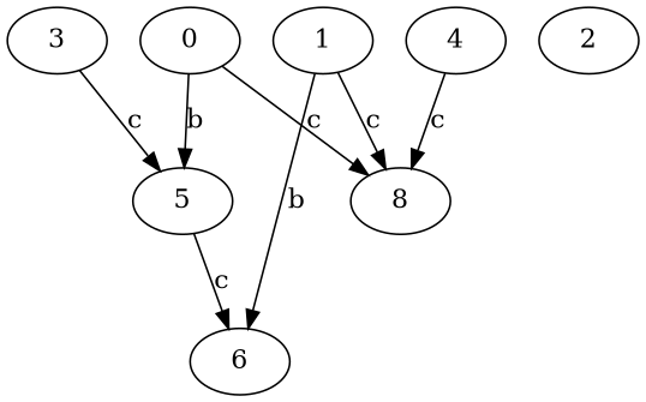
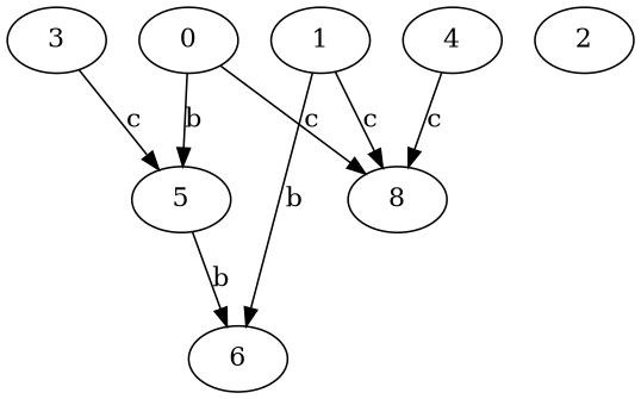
  strict digraph {
    0
    5
    8
    6
    3
    4
    1
    2
    0 -> 5 [label=b]
    0 -> 8 [label=c]
-   5 -> 6 [label=c]
+   5 -> 6 [label=b]
    3 -> 5 [label=c]
    4 -> 8 [label=c]
    1 -> 8 [label=c]
    1 -> 6 [label=b]
  }
